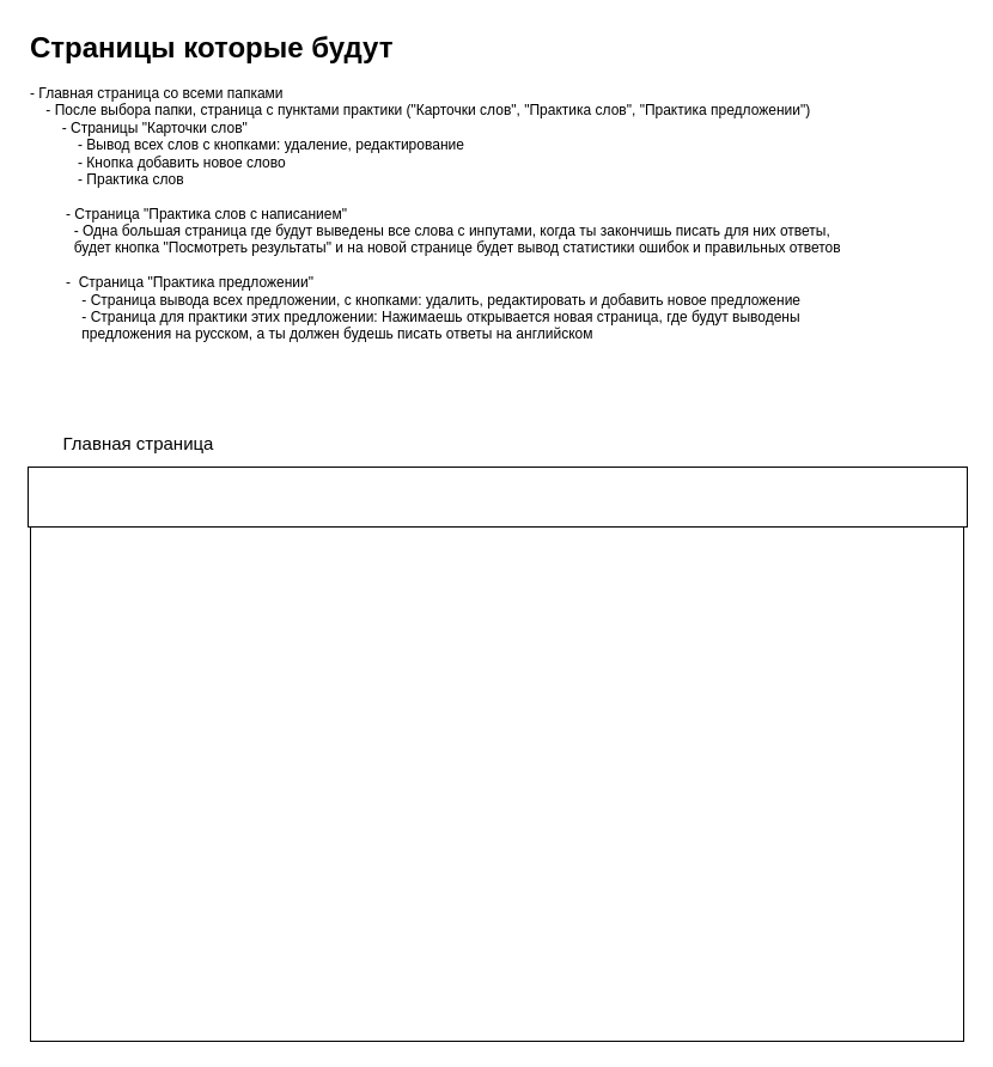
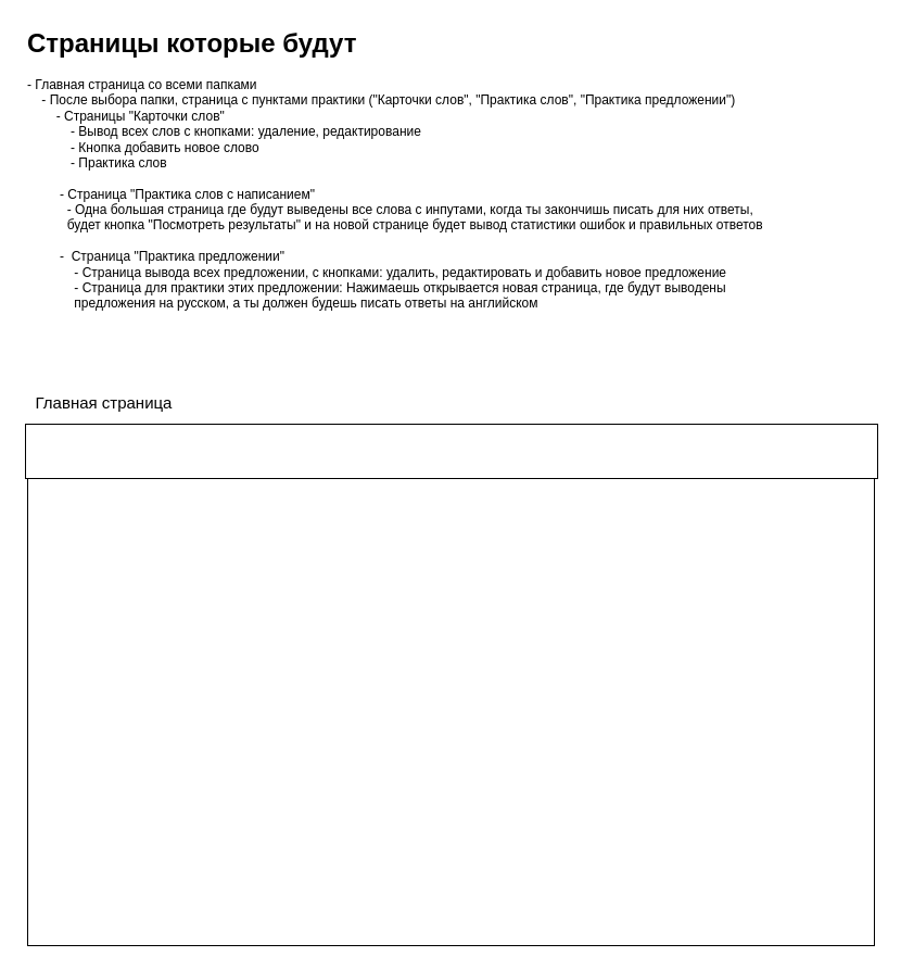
  <mxCell id="0" />
  <mxCell id="1" parent="0" />
  <mxCell id="2" value="&lt;h1&gt;Страницы которые будут&lt;/h1&gt;&lt;div&gt;- Главная страница со всеми папками&lt;/div&gt;&lt;div&gt;&amp;nbsp; &amp;nbsp; - После выбора папки, страница с пунктами практики (&quot;Карточки слов&quot;, &quot;Практика слов&quot;, &quot;Практика предложении&quot;)&lt;/div&gt;&lt;div&gt;&amp;nbsp; &amp;nbsp; &amp;nbsp; &amp;nbsp; - Страницы &quot;Карточки слов&quot;&lt;/div&gt;&lt;div&gt;&lt;span&gt;&amp;nbsp; &amp;nbsp; &amp;nbsp; &amp;nbsp; &amp;nbsp; &amp;nbsp; - Вывод всех слов с кнопками: удаление, редактирование&amp;nbsp;&lt;/span&gt;&lt;/div&gt;&lt;div&gt;&lt;span style=&quot;white-space: pre&quot;&gt;&#09;&lt;/span&gt;&amp;nbsp; &amp;nbsp; - Кнопка добавить новое слово&lt;/div&gt;&lt;div&gt;&amp;nbsp; &amp;nbsp; &amp;nbsp; &amp;nbsp; &amp;nbsp; &amp;nbsp; - Практика слов&lt;/div&gt;&lt;div&gt;&amp;nbsp; &amp;nbsp; &amp;nbsp; &amp;nbsp;&lt;/div&gt;&lt;div&gt;&lt;span style=&quot;white-space: pre&quot;&gt;&#09;&lt;/span&gt;&amp;nbsp;- Страница &quot;Практика слов с написанием&quot;&lt;/div&gt;&lt;div&gt;&amp;nbsp; &amp;nbsp; &amp;nbsp; &amp;nbsp; &amp;nbsp; &amp;nbsp;- Одна большая страница где будут выведены все слова с инпутами, когда ты закончишь писать для них ответы,&amp;nbsp;&lt;/div&gt;&lt;div&gt;&amp;nbsp; &amp;nbsp; &amp;nbsp; &amp;nbsp; &amp;nbsp; &amp;nbsp;будет кнопка &quot;Посмотреть результаты&quot; и на новой странице будет вывод статистики ошибок и правильных ответов&lt;/div&gt;&lt;div&gt;&lt;span style=&quot;white-space: pre&quot;&gt;&#09;&lt;/span&gt;&lt;br&gt;&lt;/div&gt;&lt;div&gt;&amp;nbsp; &amp;nbsp; &amp;nbsp;&amp;nbsp;&lt;span style=&quot;white-space: pre&quot;&gt;&#09;&lt;/span&gt;&amp;nbsp;-&amp;nbsp; Страница &quot;Практика предложении&quot;&lt;/div&gt;&lt;div&gt;&amp;nbsp; &amp;nbsp; &amp;nbsp; &amp;nbsp; &amp;nbsp; &amp;nbsp; &amp;nbsp;- Страница вывода всех предложении, с кнопками: удалить, редактировать и добавить новое предложение&lt;/div&gt;&lt;div&gt;&lt;span style=&quot;white-space: pre&quot;&gt;&#09;&lt;/span&gt;&amp;nbsp; &amp;nbsp; &amp;nbsp;- Страница для практики этих предложении: Нажимаешь открывается новая страница, где будут выводены&amp;nbsp;&lt;/div&gt;&lt;div&gt;&amp;nbsp; &amp;nbsp; &amp;nbsp; &amp;nbsp; &amp;nbsp; &amp;nbsp; &amp;nbsp;предложения на русском, а ты должен будешь писать ответы на английском&lt;br&gt;&lt;/div&gt;&lt;div&gt;&amp;nbsp; &amp;nbsp; &amp;nbsp; &amp;nbsp;&lt;/div&gt;" style="text;html=1;strokeColor=none;fillColor=none;spacing=5;spacingTop=-20;whiteSpace=wrap;overflow=hidden;rounded=0;" vertex="1" parent="1"><mxGeometry x="20" y="20" width="780" height="310" as="geometry" /></mxCell>
  <mxCell id="3" value="" style="rounded=0;whiteSpace=wrap;html=1;" vertex="1" parent="1"><mxGeometry x="25" y="390" width="780" height="480" as="geometry" /></mxCell>
- <mxCell id="4" value="&lt;span style=&quot;font-size: 15px&quot;&gt;Главная страница&lt;/span&gt;" style="text;html=1;align=center;verticalAlign=middle;resizable=0;points=[];autosize=1;strokeColor=none;fillColor=none;" vertex="1" parent="1"><mxGeometry x="45" y="360" width="140" height="20" as="geometry" /></mxCell>
+ <mxCell id="4" value="&lt;span style=&quot;font-size: 15px&quot;&gt;Главная страница&lt;/span&gt;" style="text;html=1;align=center;verticalAlign=middle;resizable=0;points=[];autosize=1;strokeColor=none;fillColor=none;" vertex="1" parent="1"><mxGeometry x="25" y="360" width="140" height="20" as="geometry" /></mxCell>
  <mxCell id="5" value="" style="rounded=0;whiteSpace=wrap;html=1;fontSize=15;" vertex="1" parent="1"><mxGeometry x="23" y="390" width="785" height="50" as="geometry" /></mxCell>
